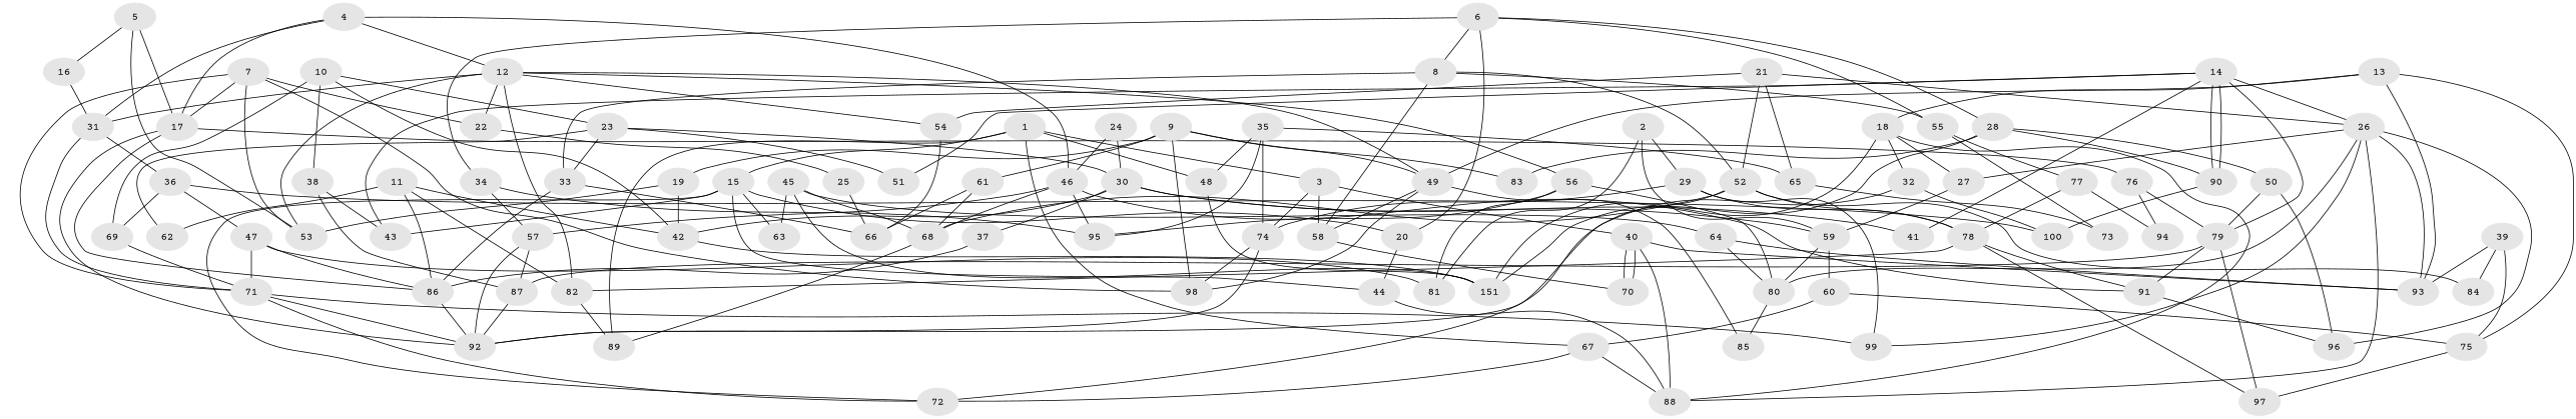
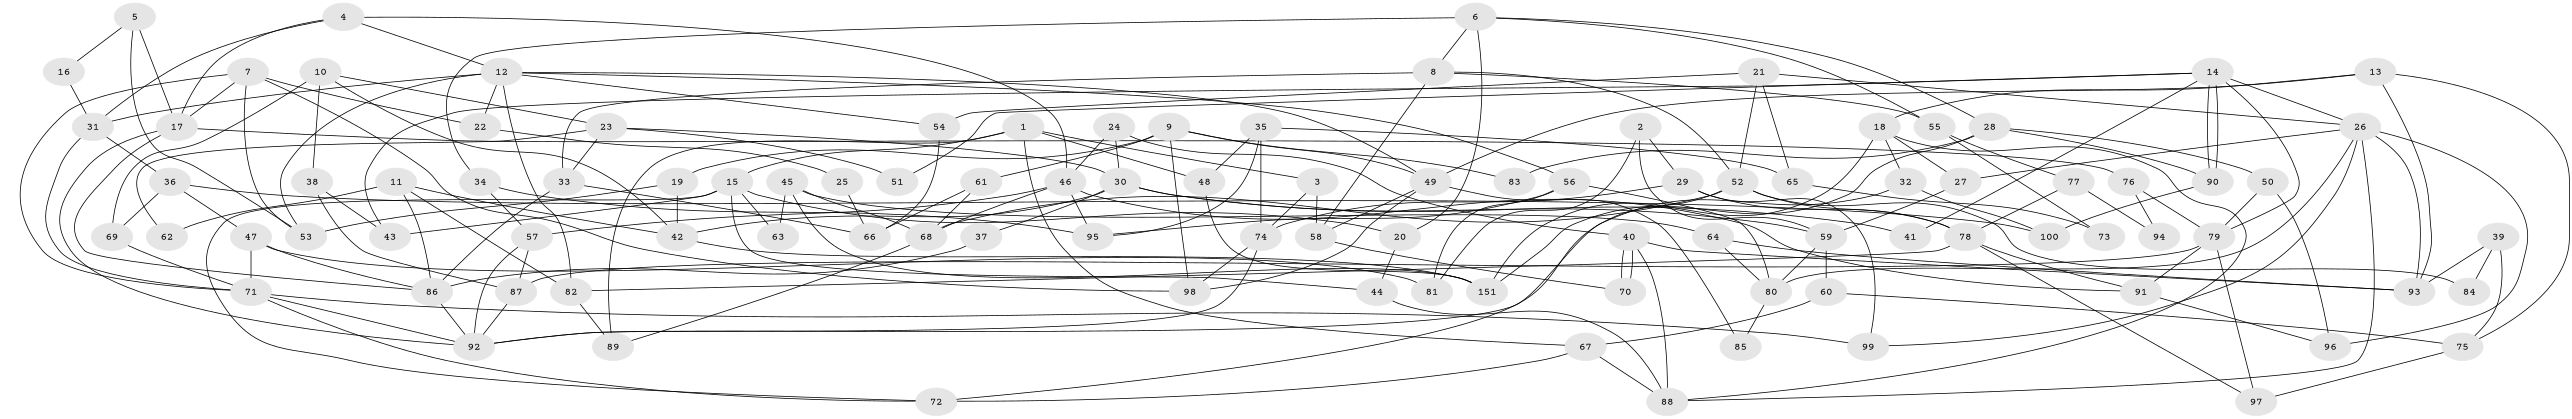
  graph {
    fontname="Courier Prime"
    node [color=gray90 fontname="Courier Prime" style=filled]
    edge [fontname="Courier Prime"]
    1
    3
    15
    48
    67
    89
    40
    58
    74
    20
    43
    44
    63
    72
    n15 [label=151]
    88
    2
    29
    59
    81
    99
    78
    80
    60
    93
    70
    98
    92
    4
    12
    17
    31
    46
    53
    22
    49
    82
    54
    56
    86
    76
    71
    36
    57
    95
    68
    91
    5
    16
    6
    8
    28
    34
    55
    33
    52
    83
    90
    50
    73
    77
    7
    25
    66
    84
    9
    19
    61
    42
    85
    10
    23
    38
    69
    62
    51
    30
    87
    11
    13
    18
    75
    27
    32
    97
    14
    26
    41
    79
    96
    100
    94
    21
    65
    37
    24
    47
    35
    39
    45
    64
    1 -- 3
    1 -- 15
    1 -- 48
    1 -- 67
    1 -- 89
-   3 -- 40
+   24 -- 40
    3 -- 58
    3 -- 74
    15 -- 20
    15 -- 43
    15 -- 44
    15 -- 63
    15 -- 72
    48 -- n15
    67 -- 72
    67 -- 88
    40 -- 88
    40 -- 93
    40 -- 70
    40 -- 70
    58 -- 70
    74 -- 98
    74 -- 92
    20 -- 44
    44 -- 88
    2 -- 29
    2 -- 59
    2 -- 81
    29 -- 74
    29 -- 99
    29 -- 78
    59 -- 80
    59 -- 60
    78 -- 82
    78 -- 91
    78 -- 97
    80 -- 85
    60 -- 67
    60 -- 75
    4 -- 12
    4 -- 17
    4 -- 31
    4 -- 46
    12 -- 31
    12 -- 53
    12 -- 22
    12 -- 49
    12 -- 82
    12 -- 54
    12 -- 56
    17 -- 92
    17 -- 86
    17 -- 76
    31 -- 71
    31 -- 36
    46 -- 57
    46 -- 95
    46 -- 68
    46 -- 91
    22 -- 25
    49 -- 58
    49 -- 98
    49 -- 85
    82 -- 89
    54 -- 66
    56 -- 81
    56 -- 80
    56 -- 95
    86 -- 92
    76 -- 79
    76 -- 94
    71 -- 72
    71 -- 99
    71 -- 92
    36 -- 69
    36 -- 100
    36 -- 47
    57 -- 92
    57 -- 87
    68 -- 89
    91 -- 96
    5 -- 17
    5 -- 53
    5 -- 16
    16 -- 31
    6 -- 20
    6 -- 8
    6 -- 28
    6 -- 34
    6 -- 55
    8 -- 58
    8 -- 55
    8 -- 33
    8 -- 52
    28 -- n15
    28 -- 83
    28 -- 90
    28 -- 50
    34 -- 57
    34 -- 95
    55 -- 73
    55 -- 77
    33 -- 86
    33 -- 66
    52 -- 72
    52 -- 78
    52 -- 68
    52 -- 84
    90 -- 100
    50 -- 79
    50 -- 96
    77 -- 78
    77 -- 94
    7 -- 98
    7 -- 17
    7 -- 53
    7 -- 22
    7 -- 71
    25 -- 66
    9 -- 98
    9 -- 49
    9 -- 83
    9 -- 19
    9 -- 61
    19 -- 53
    19 -- 42
    61 -- 68
    61 -- 66
    42 -- n15
    10 -- 42
    10 -- 23
    10 -- 38
    10 -- 69
    23 -- 33
    23 -- 62
    23 -- 51
    23 -- 30
    38 -- 43
    38 -- 87
    69 -- 71
    30 -- 59
    30 -- 42
    30 -- 41
    30 -- 37
    87 -- 92
    11 -- 82
    11 -- 86
    11 -- 42
    11 -- 62
    13 -- 93
    13 -- 49
    13 -- 18
    13 -- 75
    18 -- n15
    18 -- 88
    18 -- 27
    18 -- 32
    75 -- 97
    27 -- 59
    32 -- 92
    32 -- 100
    14 -- 43
    14 -- 90
    14 -- 90
    14 -- 51
    14 -- 26
    14 -- 41
    14 -- 79
    26 -- 88
    26 -- 99
    26 -- 80
    26 -- 93
    26 -- 27
    26 -- 96
    79 -- 91
    79 -- 87
    79 -- 97
    21 -- 54
    21 -- 52
    21 -- 26
    21 -- 65
    65 -- 73
    37 -- 86
    24 -- 46
    24 -- 30
    47 -- 81
    47 -- 86
    47 -- 71
    35 -- 48
    35 -- 74
    35 -- 95
    35 -- 65
    39 -- 93
    39 -- 84
    39 -- 75
    45 -- 63
    45 -- n15
    45 -- 68
    45 -- 64
    64 -- 80
    64 -- 93
  }
